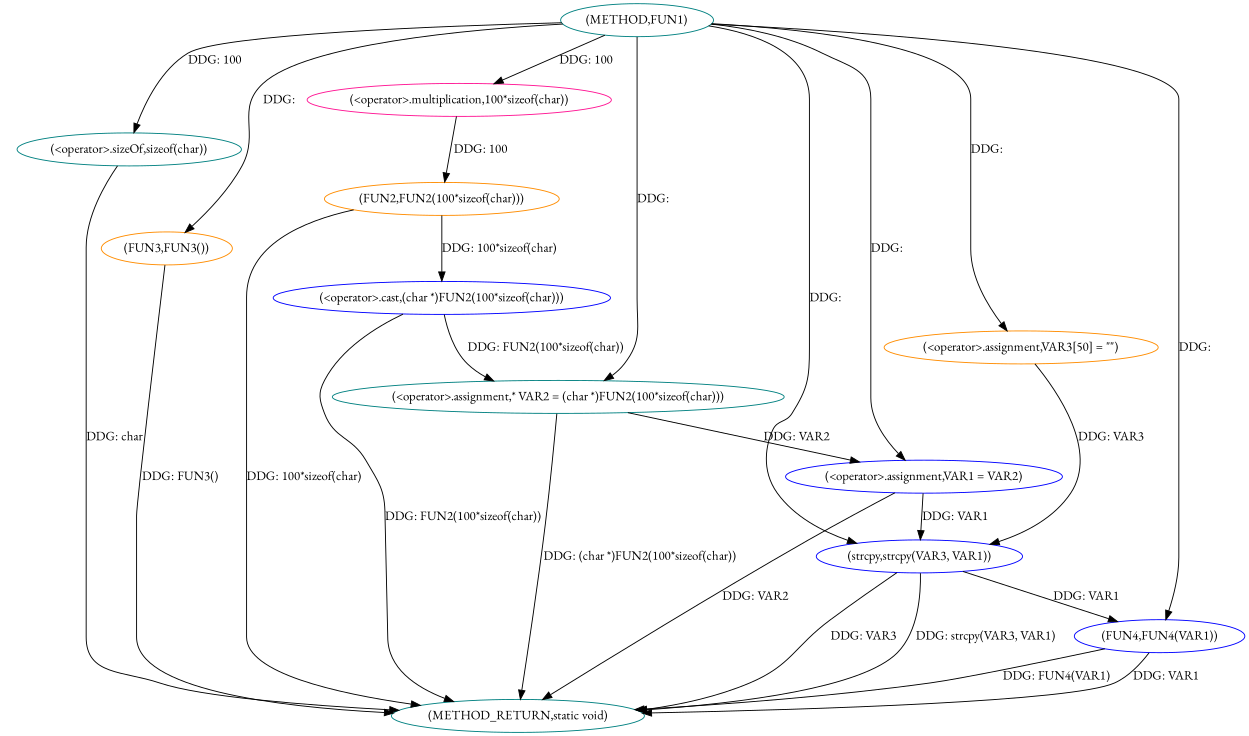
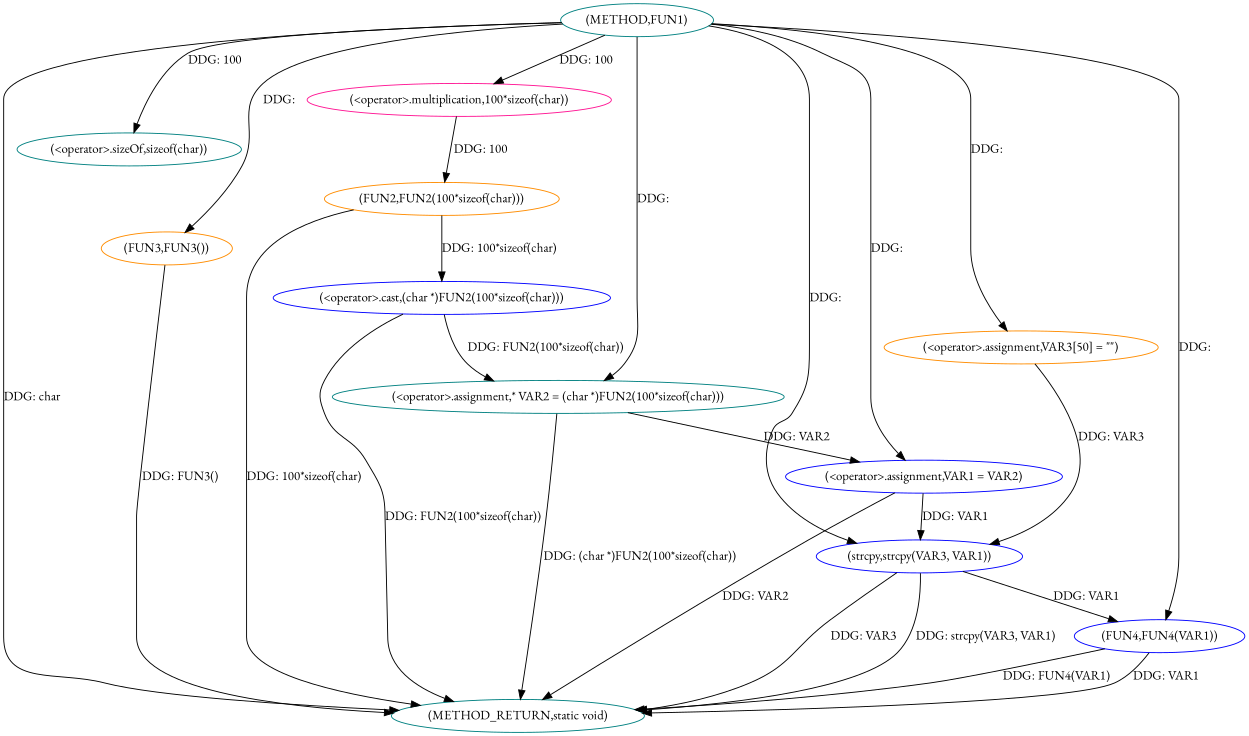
  digraph {
    fontname="EB Garamond"
    node [color=teal fontname="EB Garamond"]
    edge [fontname="EB Garamond"]
    n1 [label="(METHOD,FUN1)"]
    n2 [label="(<operator>.assignment,* VAR2 = (char *)FUN2(100*sizeof(char)))"]
    n3 [color=deeppink label="(<operator>.multiplication,100*sizeof(char))"]
    n4 [label="(<operator>.sizeOf,sizeof(char))"]
    n5 [color=blue label="(<operator>.assignment,VAR1 = VAR2)"]
    n6 [color=darkorange label="(FUN3,FUN3())"]
    n7 [color=darkorange label="(<operator>.assignment,VAR3[50] = \"\")"]
    n8 [color=blue label="(strcpy,strcpy(VAR3, VAR1))"]
    n9 [color=blue label="(FUN4,FUN4(VAR1))"]
    n10 [label="(METHOD_RETURN,static void)"]
    n11 [color=darkorange label="(FUN2,FUN2(100*sizeof(char)))"]
    n12 [color=blue label="(<operator>.cast,(char *)FUN2(100*sizeof(char)))"]
    n1 -> n2 [label="DDG: "]
    n1 -> n3 [label="DDG: 100"]
    n1 -> n4 [label="DDG: 100"]
    n1 -> n5 [label="DDG: "]
    n1 -> n6 [label="DDG: "]
    n1 -> n7 [label="DDG: "]
    n1 -> n8 [label="DDG: "]
    n1 -> n9 [label="DDG: "]
    n2 -> n5 [label="DDG: VAR2"]
    n2 -> n10 [label="DDG: (char *)FUN2(100*sizeof(char))"]
    n3 -> n11 [label="DDG: 100"]
-   n4 -> n10 [label="DDG: char"]
+   n1 -> n10 [label="DDG: char"]
    n5 -> n8 [label="DDG: VAR1"]
    n5 -> n10 [label="DDG: VAR2"]
    n6 -> n10 [label="DDG: FUN3()"]
    n7 -> n8 [label="DDG: VAR3"]
    n8 -> n9 [label="DDG: VAR1"]
    n8 -> n10 [label="DDG: VAR3"]
    n8 -> n10 [label="DDG: strcpy(VAR3, VAR1)"]
    n9 -> n10 [label="DDG: FUN4(VAR1)"]
    n9 -> n10 [label="DDG: VAR1"]
    n11 -> n10 [label="DDG: 100*sizeof(char)"]
    n11 -> n12 [label="DDG: 100*sizeof(char)"]
    n12 -> n2 [label="DDG: FUN2(100*sizeof(char))"]
    n12 -> n10 [label="DDG: FUN2(100*sizeof(char))"]
  }
